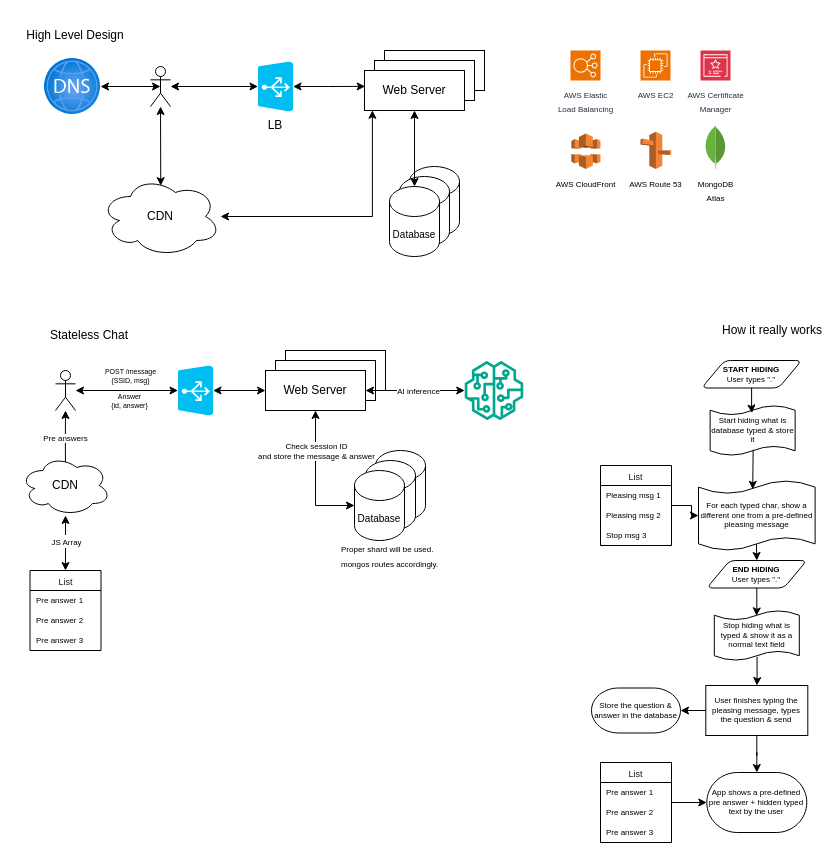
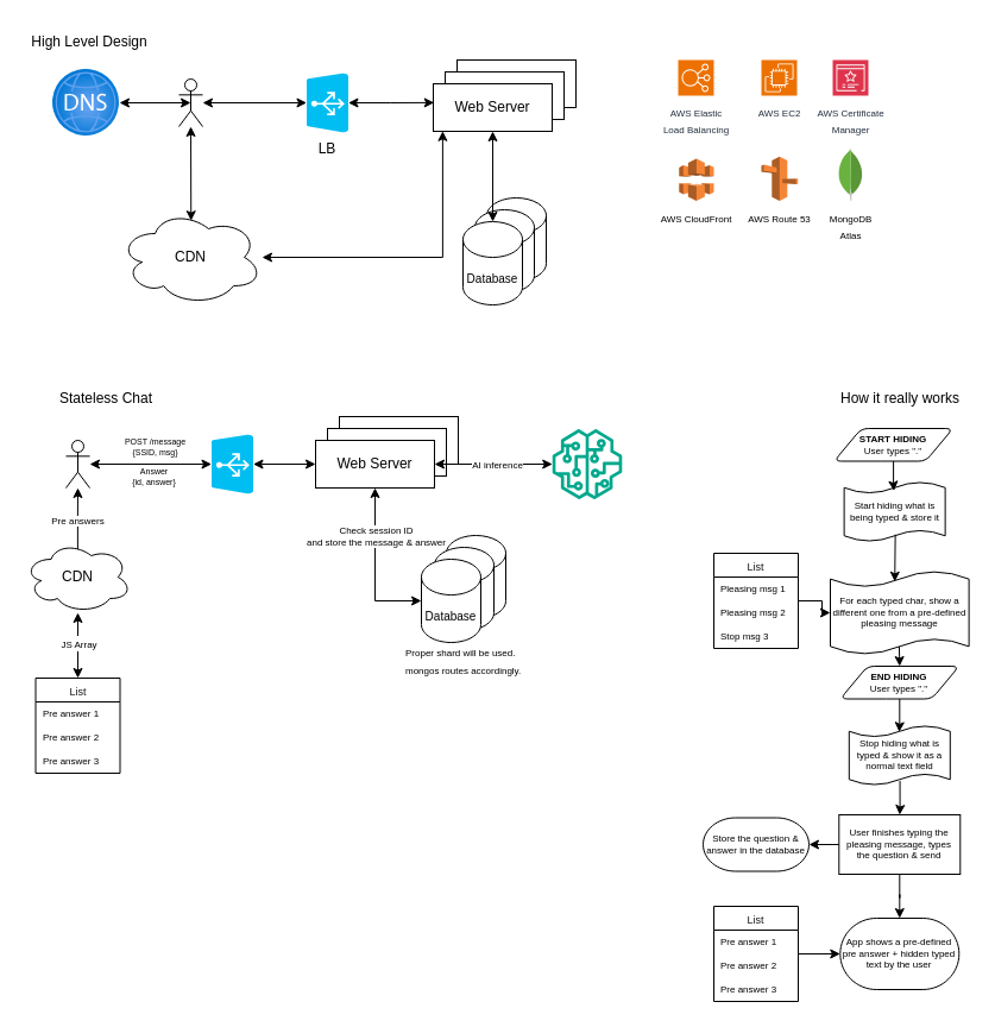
  <mxCell id="0" />
  <mxCell id="1" parent="0" />
  <mxCell id="2" style="edgeStyle=orthogonalEdgeStyle;rounded=0;orthogonalLoop=1;jettySize=auto;html=1;exitX=0.5;exitY=0.5;exitDx=0;exitDy=0;exitPerimeter=0;startArrow=classic;startFill=1;" edge="1" parent="1" source="4" target="23"><mxGeometry relative="1" as="geometry"><mxPoint x="100" y="86" as="targetPoint" /></mxGeometry></mxCell>
  <mxCell id="3" value="" style="edgeStyle=orthogonalEdgeStyle;rounded=0;orthogonalLoop=1;jettySize=auto;html=1;startArrow=classic;startFill=1;entryX=0.5;entryY=0;entryDx=0;entryDy=0;entryPerimeter=0;" edge="1" parent="1" source="4" target="24"><mxGeometry relative="1" as="geometry"><mxPoint x="250" y="86" as="targetPoint" /></mxGeometry></mxCell>
  <mxCell id="4" value="" style="shape=umlActor;verticalLabelPosition=bottom;verticalAlign=top;html=1;outlineConnect=0;" vertex="1" parent="1"><mxGeometry x="150" y="66" width="20" height="40" as="geometry" /></mxCell>
  <mxCell id="5" value="" style="shape=cylinder3;whiteSpace=wrap;html=1;boundedLbl=1;backgroundOutline=1;size=15;" vertex="1" parent="1"><mxGeometry x="409" y="166" width="50" height="70" as="geometry" /></mxCell>
  <mxCell id="6" value="" style="shape=cylinder3;whiteSpace=wrap;html=1;boundedLbl=1;backgroundOutline=1;size=15;" vertex="1" parent="1"><mxGeometry x="399" y="176" width="50" height="70" as="geometry" /></mxCell>
  <mxCell id="7" value="&lt;font size=&quot;1&quot;&gt;Database&lt;/font&gt;" style="shape=cylinder3;whiteSpace=wrap;html=1;boundedLbl=1;backgroundOutline=1;size=15;" vertex="1" parent="1"><mxGeometry x="389" y="186" width="50" height="70" as="geometry" /></mxCell>
  <mxCell id="8" value="Server" style="rounded=0;whiteSpace=wrap;html=1;" vertex="1" parent="1"><mxGeometry x="384" y="50" width="100" height="40" as="geometry" /></mxCell>
  <mxCell id="9" value="Server" style="rounded=0;whiteSpace=wrap;html=1;" vertex="1" parent="1"><mxGeometry x="374" y="60" width="100" height="40" as="geometry" /></mxCell>
  <mxCell id="10" value="" style="edgeStyle=orthogonalEdgeStyle;rounded=0;orthogonalLoop=1;jettySize=auto;html=1;startArrow=classic;startFill=1;" edge="1" parent="1" source="11" target="7"><mxGeometry relative="1" as="geometry" /></mxCell>
  <mxCell id="11" value="Web Server" style="rounded=0;whiteSpace=wrap;html=1;" vertex="1" parent="1"><mxGeometry x="364" y="70" width="100" height="40" as="geometry" /></mxCell>
  <mxCell id="12" value="CDN" style="ellipse;shape=cloud;whiteSpace=wrap;html=1;" vertex="1" parent="1"><mxGeometry x="100" y="176" width="120" height="80" as="geometry" /></mxCell>
  <mxCell id="13" value="" style="endArrow=classic;startArrow=classic;html=1;rounded=0;exitX=0.502;exitY=0.115;exitDx=0;exitDy=0;exitPerimeter=0;" edge="1" parent="1" source="12" target="4"><mxGeometry width="50" height="50" relative="1" as="geometry"><mxPoint x="240" y="216" as="sourcePoint" /><mxPoint x="290" y="166" as="targetPoint" /></mxGeometry></mxCell>
  <mxCell id="14" style="edgeStyle=orthogonalEdgeStyle;rounded=0;orthogonalLoop=1;jettySize=auto;html=1;entryX=0.007;entryY=0.397;entryDx=0;entryDy=0;entryPerimeter=0;startArrow=classic;startFill=1;exitX=0.5;exitY=1;exitDx=0;exitDy=0;exitPerimeter=0;" edge="1" parent="1" source="24" target="11"><mxGeometry relative="1" as="geometry"><mxPoint x="310" y="86" as="sourcePoint" /></mxGeometry></mxCell>
  <mxCell id="15" style="edgeStyle=orthogonalEdgeStyle;rounded=0;orthogonalLoop=1;jettySize=auto;html=1;entryX=0.079;entryY=0.994;entryDx=0;entryDy=0;entryPerimeter=0;startArrow=classic;startFill=1;" edge="1" parent="1" source="12" target="11"><mxGeometry relative="1" as="geometry" /></mxCell>
  <mxCell id="16" value="High Level Design" style="text;html=1;align=center;verticalAlign=middle;whiteSpace=wrap;rounded=0;" vertex="1" parent="1"><mxGeometry x="20" y="20" width="110" height="30" as="geometry" /></mxCell>
  <mxCell id="17" value="&lt;font style=&quot;font-size: 8px;&quot;&gt;AWS EC2&lt;/font&gt;" style="sketch=0;points=[[0,0,0],[0.25,0,0],[0.5,0,0],[0.75,0,0],[1,0,0],[0,1,0],[0.25,1,0],[0.5,1,0],[0.75,1,0],[1,1,0],[0,0.25,0],[0,0.5,0],[0,0.75,0],[1,0.25,0],[1,0.5,0],[1,0.75,0]];outlineConnect=0;fontColor=#232F3E;fillColor=#ED7100;strokeColor=#ffffff;dashed=0;verticalLabelPosition=bottom;verticalAlign=top;align=center;html=1;fontSize=12;fontStyle=0;aspect=fixed;shape=mxgraph.aws4.resourceIcon;resIcon=mxgraph.aws4.ec2;" vertex="1" parent="1"><mxGeometry x="640" y="50" width="30" height="30" as="geometry" /></mxCell>
  <mxCell id="18" value="&lt;font style=&quot;font-size: 8px;&quot;&gt;AWS Elastic &lt;br&gt;Load Balancing&lt;/font&gt;" style="sketch=0;points=[[0,0,0],[0.25,0,0],[0.5,0,0],[0.75,0,0],[1,0,0],[0,1,0],[0.25,1,0],[0.5,1,0],[0.75,1,0],[1,1,0],[0,0.25,0],[0,0.5,0],[0,0.75,0],[1,0.25,0],[1,0.5,0],[1,0.75,0]];outlineConnect=0;fontColor=#232F3E;fillColor=#ED7100;strokeColor=#ffffff;dashed=0;verticalLabelPosition=bottom;verticalAlign=top;align=center;html=1;fontSize=12;fontStyle=0;aspect=fixed;shape=mxgraph.aws4.resourceIcon;resIcon=mxgraph.aws4.elastic_load_balancing;" vertex="1" parent="1"><mxGeometry x="570" y="50" width="30" height="30" as="geometry" /></mxCell>
  <mxCell id="19" value="&lt;font style=&quot;font-size: 8px;&quot;&gt;AWS CloudFront&lt;/font&gt;" style="outlineConnect=0;dashed=0;verticalLabelPosition=bottom;verticalAlign=top;align=center;html=1;shape=mxgraph.aws3.cloudfront;fillColor=#F58536;gradientColor=none;" vertex="1" parent="1"><mxGeometry x="570.8" y="133" width="29.2" height="35.5" as="geometry" /></mxCell>
  <mxCell id="20" value="&lt;font style=&quot;font-size: 8px;&quot;&gt;AWS Route 53&lt;/font&gt;" style="outlineConnect=0;dashed=0;verticalLabelPosition=bottom;verticalAlign=top;align=center;html=1;shape=mxgraph.aws3.route_53;fillColor=#F58536;gradientColor=none;" vertex="1" parent="1"><mxGeometry x="640" y="131.25" width="30.72" height="37.25" as="geometry" /></mxCell>
  <mxCell id="21" value="&lt;font style=&quot;font-size: 8px;&quot;&gt;AWS Certificate &lt;br&gt;Manager&lt;/font&gt;" style="sketch=0;points=[[0,0,0],[0.25,0,0],[0.5,0,0],[0.75,0,0],[1,0,0],[0,1,0],[0.25,1,0],[0.5,1,0],[0.75,1,0],[1,1,0],[0,0.25,0],[0,0.5,0],[0,0.75,0],[1,0.25,0],[1,0.5,0],[1,0.75,0]];outlineConnect=0;fontColor=#232F3E;fillColor=#DD344C;strokeColor=#ffffff;dashed=0;verticalLabelPosition=bottom;verticalAlign=top;align=center;html=1;fontSize=12;fontStyle=0;aspect=fixed;shape=mxgraph.aws4.resourceIcon;resIcon=mxgraph.aws4.certificate_manager_3;" vertex="1" parent="1"><mxGeometry x="700" y="50" width="30" height="30" as="geometry" /></mxCell>
  <mxCell id="22" value="&lt;font style=&quot;font-size: 8px;&quot;&gt;MongoDB&lt;br&gt;Atlas&lt;/font&gt;" style="dashed=0;outlineConnect=0;html=1;align=center;labelPosition=center;verticalLabelPosition=bottom;verticalAlign=top;shape=mxgraph.weblogos.mongodb" vertex="1" parent="1"><mxGeometry x="704.48" y="124.5" width="21.03" height="44" as="geometry" /></mxCell>
  <mxCell id="23" value="" style="image;aspect=fixed;html=1;points=[];align=center;fontSize=12;image=img/lib/azure2/networking/DNS_Zones.svg;" vertex="1" parent="1"><mxGeometry x="44" y="58" width="56" height="56" as="geometry" /></mxCell>
  <mxCell id="24" value="" style="verticalLabelPosition=bottom;html=1;verticalAlign=top;align=center;strokeColor=none;fillColor=#00BEF2;shape=mxgraph.azure.azure_load_balancer;rotation=-90;" vertex="1" parent="1"><mxGeometry x="250" y="68.5" width="50" height="35" as="geometry" /></mxCell>
  <mxCell id="25" value="LB" style="text;html=1;align=center;verticalAlign=middle;whiteSpace=wrap;rounded=0;" vertex="1" parent="1"><mxGeometry x="245" y="110" width="60" height="30" as="geometry" /></mxCell>
  <mxCell id="26" value="Stateless Chat" style="text;html=1;align=center;verticalAlign=middle;whiteSpace=wrap;rounded=0;" vertex="1" parent="1"><mxGeometry x="44" y="320" width="90" height="30" as="geometry" /></mxCell>
  <mxCell id="27" value="" style="shape=umlActor;verticalLabelPosition=bottom;verticalAlign=top;html=1;outlineConnect=0;" vertex="1" parent="1"><mxGeometry x="55" y="370" width="20" height="40" as="geometry" /></mxCell>
  <mxCell id="28" value="" style="edgeStyle=orthogonalEdgeStyle;rounded=0;orthogonalLoop=1;jettySize=auto;html=1;startArrow=classic;startFill=1;entryX=0.5;entryY=0;entryDx=0;entryDy=0;entryPerimeter=0;" edge="1" parent="1" target="32" source="27"><mxGeometry relative="1" as="geometry"><mxPoint x="90" y="392.5" as="sourcePoint" /><mxPoint x="170" y="392.5" as="targetPoint" /></mxGeometry></mxCell>
  <mxCell id="29" value="&lt;span style=&quot;line-height: 70%;&quot;&gt;Answer&lt;br&gt;{id, answer}&lt;/span&gt;" style="edgeLabel;html=1;align=center;verticalAlign=middle;resizable=0;points=[];fontSize=7;" vertex="1" connectable="0" parent="28"><mxGeometry x="0.199" y="-1" relative="1" as="geometry"><mxPoint x="-8" y="9" as="offset" /></mxGeometry></mxCell>
  <mxCell id="30" value="&lt;font&gt;POST /message&lt;/font&gt;&lt;div&gt;&lt;font&gt;{SSID, msg}&lt;/font&gt;&lt;/div&gt;" style="edgeLabel;html=1;align=center;verticalAlign=middle;resizable=0;points=[];fontSize=7;" vertex="1" connectable="0" parent="28"><mxGeometry x="0.277" relative="1" as="geometry"><mxPoint x="-11" y="-15" as="offset" /></mxGeometry></mxCell>
  <mxCell id="31" value="" style="edgeStyle=orthogonalEdgeStyle;rounded=0;orthogonalLoop=1;jettySize=auto;html=1;startArrow=classic;startFill=1;" edge="1" parent="1" source="32" target="39"><mxGeometry relative="1" as="geometry" /></mxCell>
  <mxCell id="32" value="" style="verticalLabelPosition=bottom;html=1;verticalAlign=top;align=center;strokeColor=none;fillColor=#00BEF2;shape=mxgraph.azure.azure_load_balancer;rotation=-90;" vertex="1" parent="1"><mxGeometry x="170" y="372.5" width="50" height="35" as="geometry" /></mxCell>
  <mxCell id="33" value="Server" style="rounded=0;whiteSpace=wrap;html=1;" vertex="1" parent="1"><mxGeometry x="285" y="350" width="100" height="40" as="geometry" /></mxCell>
  <mxCell id="34" value="Server" style="rounded=0;whiteSpace=wrap;html=1;" vertex="1" parent="1"><mxGeometry x="275" y="360" width="100" height="40" as="geometry" /></mxCell>
  <mxCell id="35" value="" style="edgeStyle=orthogonalEdgeStyle;rounded=0;orthogonalLoop=1;jettySize=auto;html=1;entryX=0;entryY=0.5;entryDx=0;entryDy=0;entryPerimeter=0;startArrow=classic;startFill=1;" edge="1" parent="1" source="39" target="42"><mxGeometry relative="1" as="geometry"><mxPoint x="305" y="480" as="targetPoint" /></mxGeometry></mxCell>
  <mxCell id="36" value="Check session ID&lt;br&gt;and store the message &amp;amp; answer" style="edgeLabel;html=1;align=center;verticalAlign=middle;resizable=0;points=[];fontSize=8;" vertex="1" connectable="0" parent="35"><mxGeometry x="-0.432" y="2" relative="1" as="geometry"><mxPoint x="-2" y="2" as="offset" /></mxGeometry></mxCell>
  <mxCell id="37" style="edgeStyle=orthogonalEdgeStyle;rounded=0;orthogonalLoop=1;jettySize=auto;html=1;exitX=1;exitY=0.5;exitDx=0;exitDy=0;startArrow=classic;startFill=1;" edge="1" parent="1" source="39" target="67"><mxGeometry relative="1" as="geometry" /></mxCell>
  <mxCell id="38" value="AI inference" style="edgeLabel;html=1;align=center;verticalAlign=middle;resizable=0;points=[];fontSize=8;" vertex="1" connectable="0" parent="37"><mxGeometry x="0.056" relative="1" as="geometry"><mxPoint as="offset" /></mxGeometry></mxCell>
  <mxCell id="39" value="Web Server" style="rounded=0;whiteSpace=wrap;html=1;" vertex="1" parent="1"><mxGeometry x="265" y="370" width="100" height="40" as="geometry" /></mxCell>
  <mxCell id="40" value="" style="shape=cylinder3;whiteSpace=wrap;html=1;boundedLbl=1;backgroundOutline=1;size=15;" vertex="1" parent="1"><mxGeometry x="375" y="450" width="50" height="70" as="geometry" /></mxCell>
  <mxCell id="41" value="" style="shape=cylinder3;whiteSpace=wrap;html=1;boundedLbl=1;backgroundOutline=1;size=15;" vertex="1" parent="1"><mxGeometry x="365" y="460" width="50" height="70" as="geometry" /></mxCell>
  <mxCell id="42" value="&lt;font size=&quot;1&quot;&gt;Database&lt;/font&gt;" style="shape=cylinder3;whiteSpace=wrap;html=1;boundedLbl=1;backgroundOutline=1;size=15;" vertex="1" parent="1"><mxGeometry x="354" y="470" width="50" height="70" as="geometry" /></mxCell>
  <mxCell id="43" value="&lt;font style=&quot;font-size: 8px;&quot;&gt;Proper shard will be used.&lt;/font&gt;&lt;div&gt;&lt;font style=&quot;font-size: 8px;&quot;&gt;mongos routes accordingly.&lt;/font&gt;&lt;/div&gt;" style="text;html=1;align=left;verticalAlign=middle;whiteSpace=wrap;rounded=0;" vertex="1" parent="1"><mxGeometry x="339" y="540" width="100" height="30" as="geometry" /></mxCell>
  <mxCell id="44" value="" style="edgeStyle=orthogonalEdgeStyle;rounded=0;orthogonalLoop=1;jettySize=auto;html=1;startArrow=classic;startFill=1;" edge="1" parent="1" source="46" target="52"><mxGeometry relative="1" as="geometry" /></mxCell>
  <mxCell id="45" value="&lt;font style=&quot;font-size: 8px;&quot;&gt;JS Array&lt;/font&gt;" style="edgeLabel;html=1;align=center;verticalAlign=middle;resizable=0;points=[];" vertex="1" connectable="0" parent="44"><mxGeometry x="-0.239" y="1" relative="1" as="geometry"><mxPoint x="1" y="-9" as="offset" /></mxGeometry></mxCell>
  <mxCell id="46" value="List" style="swimlane;fontStyle=0;childLayout=stackLayout;horizontal=1;startSize=20;horizontalStack=0;resizeParent=1;resizeParentMax=0;resizeLast=0;collapsible=1;marginBottom=0;whiteSpace=wrap;html=1;fontSize=9;verticalAlign=top;textOpacity=90;" vertex="1" parent="1"><mxGeometry x="29.5" y="570" width="71" height="80" as="geometry"><mxRectangle x="19.5" y="560" width="50" height="20" as="alternateBounds" /></mxGeometry></mxCell>
  <mxCell id="47" value="Pre answer 1" style="text;strokeColor=none;fillColor=none;align=left;verticalAlign=middle;spacingLeft=4;spacingRight=4;overflow=hidden;points=[[0,0.5],[1,0.5]];portConstraint=eastwest;rotatable=0;whiteSpace=wrap;html=1;fontSize=8;" vertex="1" parent="46"><mxGeometry y="20" width="71" height="20" as="geometry" /></mxCell>
  <mxCell id="48" value="Pre answer 2" style="text;strokeColor=none;fillColor=none;align=left;verticalAlign=middle;spacingLeft=4;spacingRight=4;overflow=hidden;points=[[0,0.5],[1,0.5]];portConstraint=eastwest;rotatable=0;whiteSpace=wrap;html=1;fontSize=8;" vertex="1" parent="46"><mxGeometry y="40" width="71" height="20" as="geometry" /></mxCell>
  <mxCell id="49" value="Pre answer 3" style="text;strokeColor=none;fillColor=none;align=left;verticalAlign=middle;spacingLeft=4;spacingRight=4;overflow=hidden;points=[[0,0.5],[1,0.5]];portConstraint=eastwest;rotatable=0;whiteSpace=wrap;html=1;fontSize=8;" vertex="1" parent="46"><mxGeometry y="60" width="71" height="20" as="geometry" /></mxCell>
  <mxCell id="50" value="" style="edgeStyle=orthogonalEdgeStyle;rounded=0;orthogonalLoop=1;jettySize=auto;html=1;exitX=0.499;exitY=0.135;exitDx=0;exitDy=0;exitPerimeter=0;" edge="1" parent="1" source="52" target="27"><mxGeometry relative="1" as="geometry" /></mxCell>
  <mxCell id="51" value="&lt;font&gt;Pre answers&lt;/font&gt;" style="edgeLabel;html=1;align=center;verticalAlign=middle;resizable=0;points=[];fontSize=8;" vertex="1" connectable="0" parent="50"><mxGeometry x="-0.175" relative="1" as="geometry"><mxPoint y="-4" as="offset" /></mxGeometry></mxCell>
  <mxCell id="52" value="CDN" style="ellipse;shape=cloud;whiteSpace=wrap;html=1;" vertex="1" parent="1"><mxGeometry x="20" y="455" width="90" height="60" as="geometry" /></mxCell>
  <mxCell id="53" value="&lt;b&gt;START HIDING&lt;/b&gt;&lt;br&gt;User types &quot;.&quot;" style="shape=parallelogram;html=1;strokeWidth=1;perimeter=parallelogramPerimeter;whiteSpace=wrap;rounded=1;arcSize=12;size=0.23;fontSize=8;" vertex="1" parent="1"><mxGeometry x="701.14" y="360" width="100" height="27.5" as="geometry" /></mxCell>
- <mxCell id="54" value="How it really works" style="text;html=1;align=center;verticalAlign=middle;whiteSpace=wrap;rounded=0;" vertex="1" parent="1"><mxGeometry x="717.14" y="315" width="110" height="30" as="geometry" /></mxCell>
- <mxCell id="55" value="Start hiding what is database typed &amp;amp; store it" style="shape=tape;whiteSpace=wrap;html=1;strokeWidth=1;size=0.19;fontSize=8;" vertex="1" parent="1"><mxGeometry x="709.64" y="405" width="85" height="50" as="geometry" /></mxCell>
+ <mxCell id="54" value="How it really works" style="text;html=1;align=center;verticalAlign=middle;whiteSpace=wrap;rounded=0;" vertex="1" parent="1"><mxGeometry x="702.14" y="320" width="110" height="30" as="geometry" /></mxCell>
+ <mxCell id="55" value="Start hiding what is being typed &amp;amp; store it" style="shape=tape;whiteSpace=wrap;html=1;strokeWidth=1;size=0.19;fontSize=8;" vertex="1" parent="1"><mxGeometry x="709.64" y="405" width="85" height="50" as="geometry" /></mxCell>
  <mxCell id="56" style="edgeStyle=orthogonalEdgeStyle;rounded=0;orthogonalLoop=1;jettySize=auto;html=1;entryX=0.5;entryY=0;entryDx=0;entryDy=0;exitX=0.497;exitY=0.902;exitDx=0;exitDy=0;exitPerimeter=0;strokeWidth=1;" edge="1" parent="1" source="57" target="59"><mxGeometry relative="1" as="geometry" /></mxCell>
  <mxCell id="57" value="For each typed char, show a different one from a pre-defined pleasing message" style="shape=tape;whiteSpace=wrap;html=1;strokeWidth=1;size=0.19;fontSize=8;" vertex="1" parent="1"><mxGeometry x="698" y="480" width="116.61" height="70" as="geometry" /></mxCell>
  <mxCell id="58" value="" style="edgeStyle=orthogonalEdgeStyle;rounded=0;orthogonalLoop=1;jettySize=auto;html=1;entryX=0.496;entryY=0.107;entryDx=0;entryDy=0;entryPerimeter=0;" edge="1" parent="1" source="59" target="79"><mxGeometry relative="1" as="geometry" /></mxCell>
  <mxCell id="59" value="&lt;b&gt;END HIDING&lt;/b&gt;&lt;br&gt;User types &quot;.&quot;" style="shape=parallelogram;html=1;strokeWidth=1;perimeter=parallelogramPerimeter;whiteSpace=wrap;rounded=1;arcSize=12;size=0.23;fontSize=8;" vertex="1" parent="1"><mxGeometry x="706.3" y="560" width="100" height="27.5" as="geometry" /></mxCell>
  <mxCell id="60" value="" style="edgeStyle=orthogonalEdgeStyle;rounded=0;orthogonalLoop=1;jettySize=auto;html=1;" edge="1" parent="1" source="61" target="57"><mxGeometry relative="1" as="geometry" /></mxCell>
  <mxCell id="61" value="List" style="swimlane;fontStyle=0;childLayout=stackLayout;horizontal=1;startSize=20;horizontalStack=0;resizeParent=1;resizeParentMax=0;resizeLast=0;collapsible=1;marginBottom=0;whiteSpace=wrap;html=1;fontSize=9;verticalAlign=top;textOpacity=90;" vertex="1" parent="1"><mxGeometry x="600" y="465" width="71" height="80" as="geometry"><mxRectangle x="19.5" y="560" width="50" height="20" as="alternateBounds" /></mxGeometry></mxCell>
  <mxCell id="62" value="Pleasing msg 1" style="text;strokeColor=none;fillColor=none;align=left;verticalAlign=middle;spacingLeft=4;spacingRight=4;overflow=hidden;points=[[0,0.5],[1,0.5]];portConstraint=eastwest;rotatable=0;whiteSpace=wrap;html=1;fontSize=8;" vertex="1" parent="61"><mxGeometry y="20" width="71" height="20" as="geometry" /></mxCell>
  <mxCell id="63" value="Pleasing msg 2" style="text;strokeColor=none;fillColor=none;align=left;verticalAlign=middle;spacingLeft=4;spacingRight=4;overflow=hidden;points=[[0,0.5],[1,0.5]];portConstraint=eastwest;rotatable=0;whiteSpace=wrap;html=1;fontSize=8;" vertex="1" parent="61"><mxGeometry y="40" width="71" height="20" as="geometry" /></mxCell>
  <mxCell id="64" value="Stop msg 3" style="text;strokeColor=none;fillColor=none;align=left;verticalAlign=middle;spacingLeft=4;spacingRight=4;overflow=hidden;points=[[0,0.5],[1,0.5]];portConstraint=eastwest;rotatable=0;whiteSpace=wrap;html=1;fontSize=8;" vertex="1" parent="61"><mxGeometry y="60" width="71" height="20" as="geometry" /></mxCell>
  <mxCell id="65" style="edgeStyle=orthogonalEdgeStyle;rounded=0;orthogonalLoop=1;jettySize=auto;html=1;entryX=0.492;entryY=0.151;entryDx=0;entryDy=0;entryPerimeter=0;" edge="1" parent="1" source="53" target="55"><mxGeometry relative="1" as="geometry" /></mxCell>
  <mxCell id="66" style="edgeStyle=orthogonalEdgeStyle;rounded=0;orthogonalLoop=1;jettySize=auto;html=1;entryX=0.465;entryY=0.126;entryDx=0;entryDy=0;entryPerimeter=0;exitX=0.506;exitY=0.884;exitDx=0;exitDy=0;exitPerimeter=0;strokeWidth=1;" edge="1" parent="1" source="55" target="57"><mxGeometry relative="1" as="geometry" /></mxCell>
  <mxCell id="67" value="" style="sketch=0;outlineConnect=0;fontColor=#232F3E;gradientColor=none;fillColor=#01A88D;strokeColor=none;dashed=0;verticalLabelPosition=bottom;verticalAlign=top;align=center;html=1;fontSize=12;fontStyle=0;aspect=fixed;pointerEvents=1;shape=mxgraph.aws4.sagemaker_model;" vertex="1" parent="1"><mxGeometry x="464" y="360.5" width="59" height="59" as="geometry" /></mxCell>
  <mxCell id="68" value="" style="edgeStyle=orthogonalEdgeStyle;rounded=0;orthogonalLoop=1;jettySize=auto;html=1;strokeWidth=1;" edge="1" parent="1" source="69" target="70"><mxGeometry relative="1" as="geometry" /></mxCell>
  <mxCell id="69" value="User finishes typing the pleasing message, types the question &amp;amp; send" style="whiteSpace=wrap;html=1;absoluteArcSize=1;arcSize=10;strokeWidth=1;fontSize=8;rounded=0;" vertex="1" parent="1"><mxGeometry x="705.3" y="685" width="102" height="50" as="geometry" /></mxCell>
  <mxCell id="70" value="App shows a pre-defined pre answer + hidden typed text by the user" style="strokeWidth=1;html=1;shape=mxgraph.flowchart.terminator;whiteSpace=wrap;fontSize=8;" vertex="1" parent="1"><mxGeometry x="706.3" y="772" width="100" height="60" as="geometry" /></mxCell>
  <mxCell id="71" value="" style="edgeStyle=orthogonalEdgeStyle;rounded=0;orthogonalLoop=1;jettySize=auto;html=1;" edge="1" parent="1" source="72" target="70"><mxGeometry relative="1" as="geometry" /></mxCell>
  <mxCell id="72" value="List" style="swimlane;fontStyle=0;childLayout=stackLayout;horizontal=1;startSize=20;horizontalStack=0;resizeParent=1;resizeParentMax=0;resizeLast=0;collapsible=1;marginBottom=0;whiteSpace=wrap;html=1;fontSize=9;verticalAlign=top;textOpacity=90;" vertex="1" parent="1"><mxGeometry x="600" y="762" width="71" height="80" as="geometry"><mxRectangle x="19.5" y="560" width="50" height="20" as="alternateBounds" /></mxGeometry></mxCell>
  <mxCell id="73" value="Pre answer 1" style="text;strokeColor=none;fillColor=none;align=left;verticalAlign=middle;spacingLeft=4;spacingRight=4;overflow=hidden;points=[[0,0.5],[1,0.5]];portConstraint=eastwest;rotatable=0;whiteSpace=wrap;html=1;fontSize=8;" vertex="1" parent="72"><mxGeometry y="20" width="71" height="20" as="geometry" /></mxCell>
  <mxCell id="74" value="Pre answer 2" style="text;strokeColor=none;fillColor=none;align=left;verticalAlign=middle;spacingLeft=4;spacingRight=4;overflow=hidden;points=[[0,0.5],[1,0.5]];portConstraint=eastwest;rotatable=0;whiteSpace=wrap;html=1;fontSize=8;" vertex="1" parent="72"><mxGeometry y="40" width="71" height="20" as="geometry" /></mxCell>
  <mxCell id="75" value="Pre answer 3" style="text;strokeColor=none;fillColor=none;align=left;verticalAlign=middle;spacingLeft=4;spacingRight=4;overflow=hidden;points=[[0,0.5],[1,0.5]];portConstraint=eastwest;rotatable=0;whiteSpace=wrap;html=1;fontSize=8;" vertex="1" parent="72"><mxGeometry y="60" width="71" height="20" as="geometry" /></mxCell>
  <mxCell id="76" value="" style="edgeStyle=orthogonalEdgeStyle;rounded=0;orthogonalLoop=1;jettySize=auto;html=1;startArrow=classic;startFill=1;endArrow=none;" edge="1" parent="1" source="77" target="69"><mxGeometry relative="1" as="geometry" /></mxCell>
  <mxCell id="77" value="Store the question &amp;amp; answer in the database" style="strokeWidth=1;html=1;shape=mxgraph.flowchart.terminator;whiteSpace=wrap;fontSize=8;" vertex="1" parent="1"><mxGeometry x="591" y="687.5" width="89" height="45" as="geometry" /></mxCell>
  <mxCell id="78" value="" style="edgeStyle=orthogonalEdgeStyle;rounded=0;orthogonalLoop=1;jettySize=auto;html=1;exitX=0.503;exitY=0.929;exitDx=0;exitDy=0;exitPerimeter=0;" edge="1" parent="1" source="79" target="69"><mxGeometry relative="1" as="geometry" /></mxCell>
  <mxCell id="79" value="Stop hiding what is typed &amp;amp; show it as a normal text field" style="shape=tape;whiteSpace=wrap;html=1;strokeWidth=1;size=0.19;fontSize=8;" vertex="1" parent="1"><mxGeometry x="713.81" y="610" width="85" height="50" as="geometry" /></mxCell>
